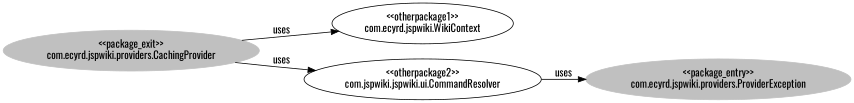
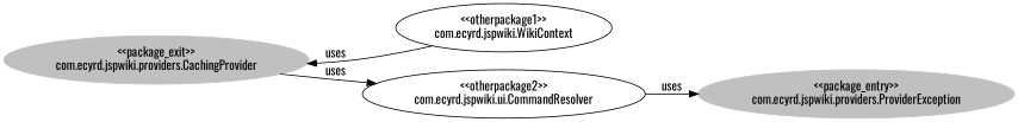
  digraph {
    fontname=Oswald
    rankdir=LR
    node [fontname=Oswald]
    edge [fontname=Oswald]
    n1 [color=grey label="<<package_exit>>\ncom.ecyrd.jspwiki.providers.CachingProvider" style=filled]
    n2 [label="<<otherpackage1>>\ncom.ecyrd.jspwiki.WikiContext"]
-   n3 [label="<<otherpackage2>>\ncom.jspwiki.jspwiki.ui.CommandResolver"]
+   n3 [label="<<otherpackage2>>\ncom.ecyrd.jspwiki.ui.CommandResolver"]
    n4 [color=grey label="<<package_entry>>\ncom.ecyrd.jspwiki.providers.ProviderException" style=filled]
-   n1 -> n2 [label=uses]
+   n2 -> n1 [label=uses]
    n1 -> n3 [label=uses]
    n3 -> n4 [label=uses]
  }
